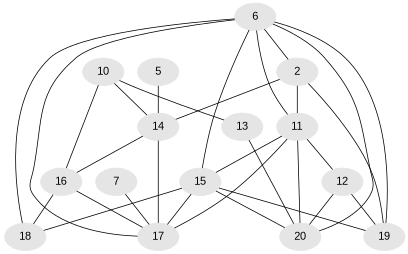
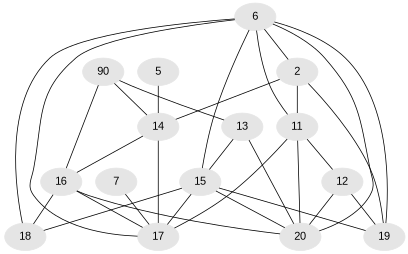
  graph {
    fontname="Liberation Sans"
    node [color=gray90 fontname="Liberation Sans" style=filled]
    edge [fontname="Liberation Sans" weight=1.0]
    5
    14
    17
    16
    n5 [label=2]
    6
    11
    15
    18
    19
    20
    12
    7
-   10
+   10 [label=90]
    13
    5 -- 14 [weight=2.0]
    14 -- 17 [weight=3.0]
    14 -- 16
    16 -- 17
    16 -- 18
+   16 -- 20
    n5 -- 14
    n5 -- 11
    n5 -- 19
    6 -- 17
    6 -- n5
    6 -- 11
    6 -- 15 [weight=2.0]
    6 -- 18 [weight=2.0]
    6 -- 19
    6 -- 20 [weight=3.0]
    11 -- 17 [weight=2.0]
    11 -- 20
    11 -- 12 [weight=2.0]
    15 -- 17 [weight=2.0]
    15 -- 18
    15 -- 19
    15 -- 20
    12 -- 19
    12 -- 20
    7 -- 17 [weight=3.0]
    10 -- 14
    10 -- 16
    10 -- 13
-   11 -- 15
+   13 -- 15
    13 -- 20 [weight=2.0]
  }
